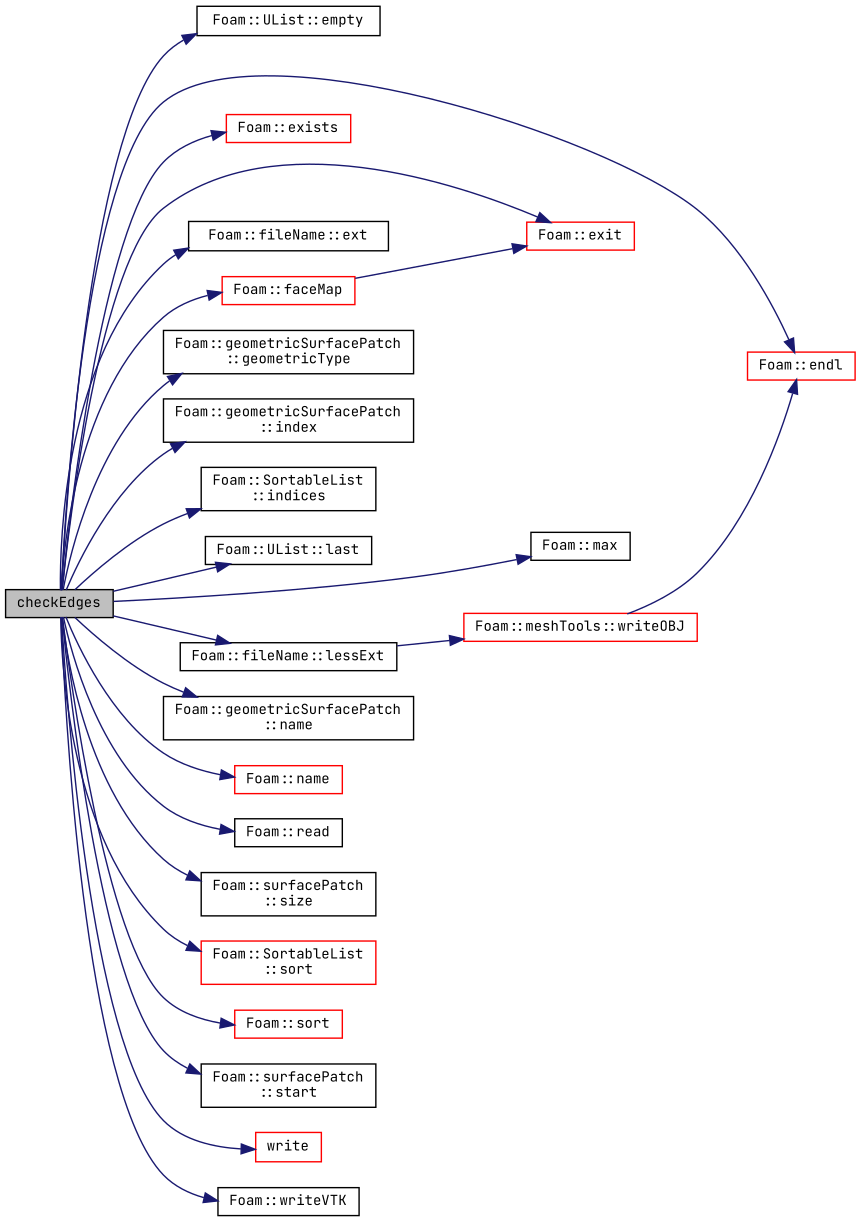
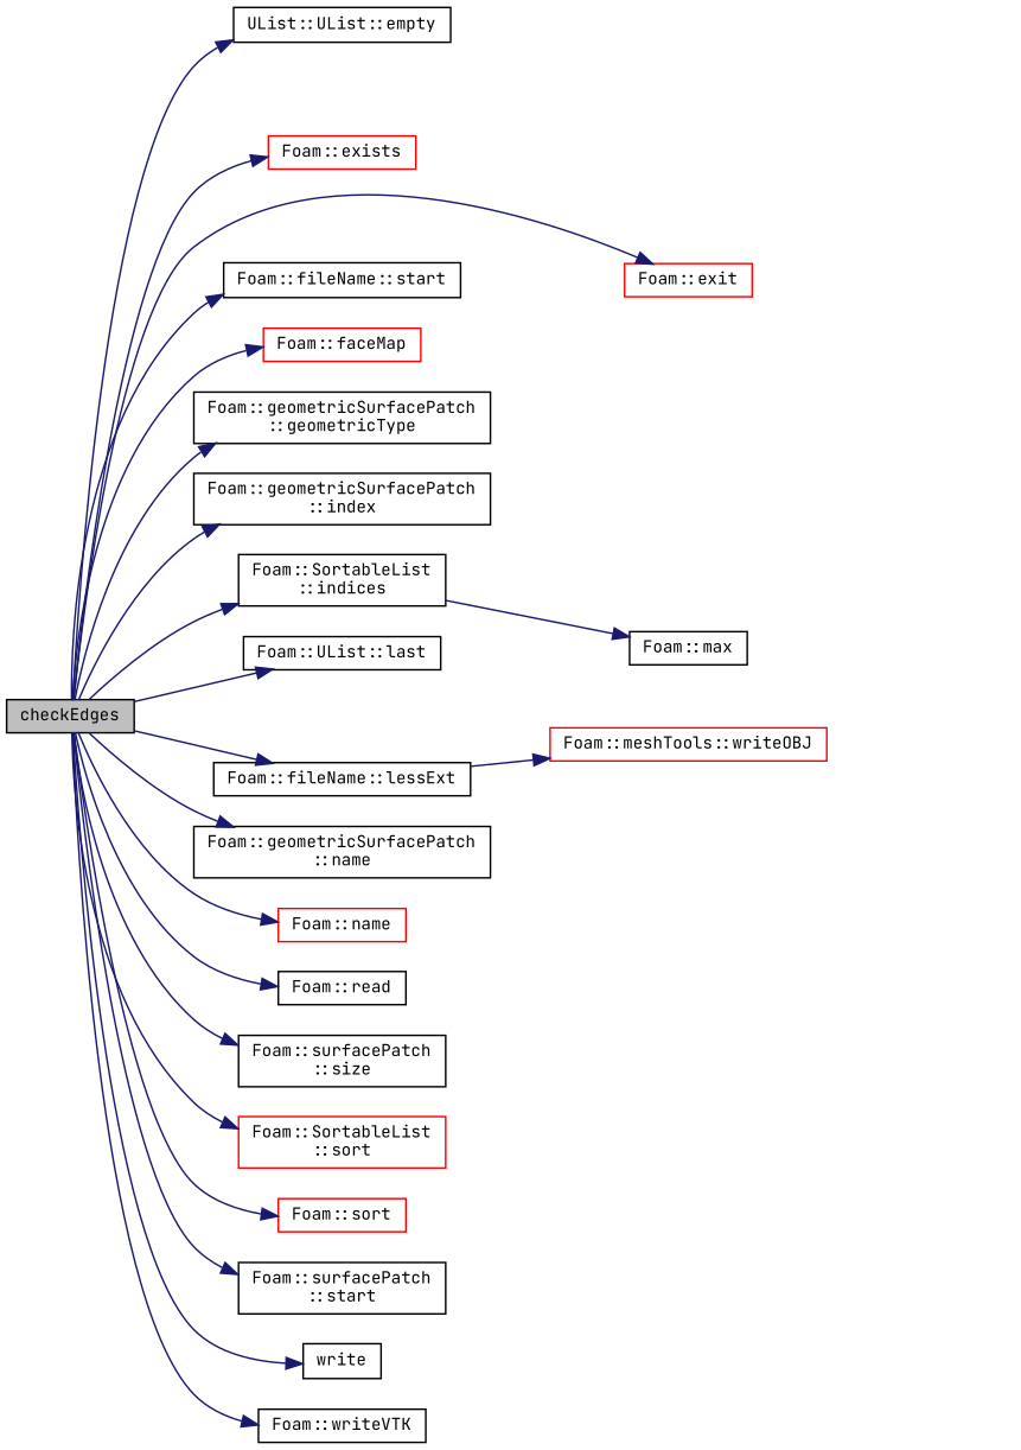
  digraph {
    fontname="JetBrains Mono"
    rankdir=LR
    node [color=black fontname="JetBrains Mono" fontsize=10 shape=record]
    edge [color=midnightblue fontname="JetBrains Mono" fontsize=10 labelfontname=Helvetica labelfontsize=10 style=solid]
    n1 [fillcolor=grey75 fontcolor=black height=0.2 label=checkEdges style=filled width=0.4]
-   n2 [height=0.2 label="Foam::UList::empty" width=0.4]
-   n3 [color=red height=0.2 label="Foam::endl" width=0.4]
+   n2 [height=0.2 label="UList::UList::empty" width=0.4]
    n4 [color=red height=0.2 label="Foam::exists" width=0.4]
    n5 [color=red height=0.2 label="Foam::exit" width=0.4]
-   n6 [height=0.2 label="Foam::fileName::ext" width=0.4]
+   n6 [height=0.2 label="Foam::fileName::start" width=0.4]
    n7 [color=red height=0.2 label="Foam::faceMap" width=0.4]
    n8 [height=0.2 label="Foam::geometricSurfacePatch\l::geometricType" width=0.4]
    n9 [height=0.2 label="Foam::geometricSurfacePatch\l::index" width=0.4]
    n10 [height=0.2 label="Foam::SortableList\l::indices" width=0.4]
    n11 [height=0.2 label="Foam::UList::last" width=0.4]
    n12 [height=0.2 label="Foam::fileName::lessExt" width=0.4]
    n13 [height=0.2 label="Foam::max" width=0.4]
    n14 [height=0.2 label="Foam::geometricSurfacePatch\l::name" width=0.4]
    n15 [color=red height=0.2 label="Foam::name" width=0.4]
    n16 [height=0.2 label="Foam::read" width=0.4]
    n17 [height=0.2 label="Foam::surfacePatch\l::size" width=0.4]
    n18 [color=red height=0.2 label="Foam::SortableList\l::sort" width=0.4]
    n19 [color=red height=0.2 label="Foam::sort" width=0.4]
    n20 [height=0.2 label="Foam::surfacePatch\l::start" width=0.4]
-   n21 [color=red height=0.2 label=write width=0.4]
+   n21 [height=0.2 label=write width=0.4]
    n22 [height=0.2 label="Foam::writeVTK" width=0.4]
    n23 [color=red height=0.2 label="Foam::meshTools::writeOBJ" width=0.4]
    n1 -> n2
-   n1 -> n3
    n1 -> n4
    n1 -> n5
    n1 -> n6
    n1 -> n7
    n1 -> n8
    n1 -> n9
    n1 -> n10
    n1 -> n11
    n1 -> n12
-   n1 -> n13
+   n10 -> n13
    n1 -> n14
    n1 -> n15
    n1 -> n16
    n1 -> n17
    n1 -> n18
    n1 -> n19
    n1 -> n20
    n1 -> n21
    n1 -> n22
-   n7 -> n5
    n12 -> n23
-   n23 -> n3
  }
